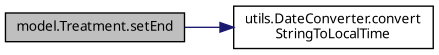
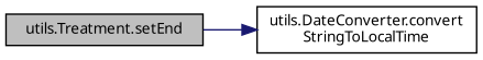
  digraph {
    rankdir=LR
    fontname="Noto Sans"
    node [color=black fontname="Noto Sans" fontsize=10 shape=record style=filled]
-   n1 [fillcolor=grey75 fontcolor=black height=0.2 label="model.Treatment.setEnd" width=0.4]
+   n1 [fillcolor=grey75 fontcolor=black height=0.2 label="utils.Treatment.setEnd" width=0.4]
    n2 [fillcolor=white height=0.2 label="utils.DateConverter.convert\lStringToLocalTime" width=0.4]
    n1 -> n2 [color=midnightblue fontname="Noto Sans" fontsize=10 labelfontname=Helvetica labelfontsize=10 style=solid]
  }
